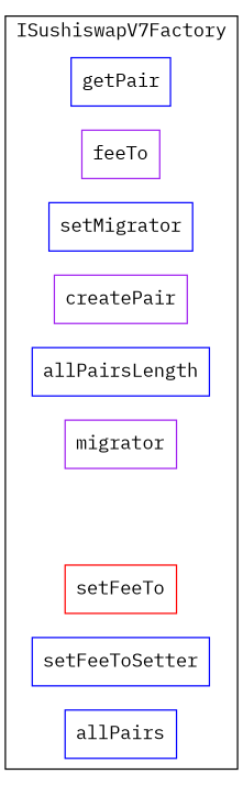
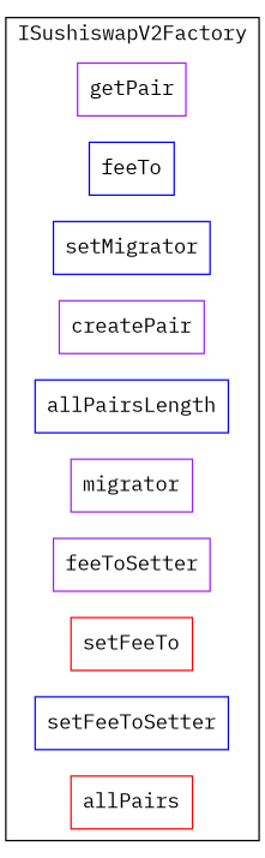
  strict digraph {
    rankdir=LR
    fontname="IBM Plex Mono"
    node [shape=box color=blue fontname="IBM Plex Mono"]
-   n1 [label=getPair]
-   n2 [label=feeTo color=purple]
+   n1 [label=getPair color=purple]
+   n2 [label=feeTo]
    n3 [label=setMigrator]
    n4 [label=createPair color=purple]
    n5 [label=allPairsLength]
    n6 [label=migrator color=purple]
+   n7 [label=feeToSetter color=purple]
    n8 [label=setFeeTo color=red]
    n9 [label=setFeeToSetter]
-   n10 [label=allPairs]
+   n10 [label=allPairs color=red]
    subgraph cluster_1 {
-     label=ISushiswapV7Factory
+     label=ISushiswapV2Factory
      n1
      n2
      n3
      n4
      n5
      n6
+     n7
      n8
      n9
      n10
    }
    subgraph cluster_2 {
      label="[Solidity]"
    }
  }
